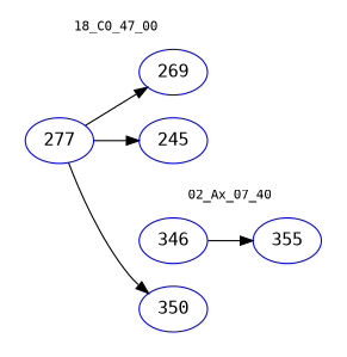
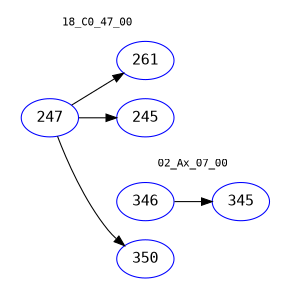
  digraph {
    fontname="DejaVu Sans Mono"
    rankdir=LR
    node [color=blue fontname="DejaVu Sans Mono"]
    edge [color=black fontname="DejaVu Sans Mono"]
    n1 [label=346]
-   n2 [label=355]
+   n2 [label=345]
    n3 [label=350]
-   n4 [label=277]
+   n4 [label=247]
    n5 [label=245]
-   n6 [label=269]
+   n6 [label=261]
    subgraph cluster_1 {
      color=white
      fontsize=10
-     label="02_Ax_07_40"
+     label="02_Ax_07_00"
      n1
      n2
      n3
    }
    subgraph cluster_2 {
      color=white
      fontsize=10
      label="18_C0_47_00"
      n4
      n5
      n6
    }
    n1 -> n2
    n4 -> n3
    n4 -> n5
    n4 -> n6
  }
